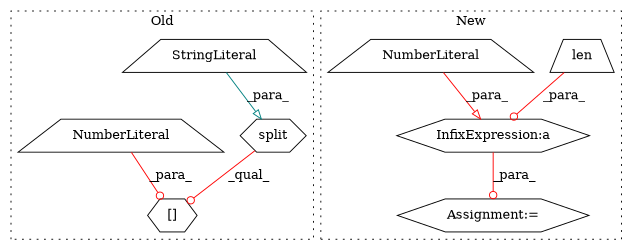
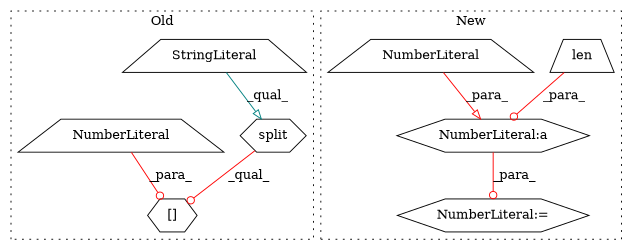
  digraph {
    node [a=32 l=1 shape=hexagon]
    edge [arrowhead=odot color=red]
    n1 [l="6,1" label=split s="6278,6287"]
    n2 [a=45 l=3 label=StringLiteral s=6284 shape=trapezium]
    n3 [a=2 l="16,1" label="[]" s="6273,6290"]
    n4 [a=34 label=NumberLiteral s=6289 shape=trapezium]
    n5 [l="4,1" label=len s="5963,5970" shape=trapezium]
-   n6 [a=27 l=3 label="InfixExpression:a" s=5971]
+   n6 [a=27 l=3 label="NumberLiteral:a" s=5971]
    n7 [a=34 label=NumberLiteral s=5974 shape=trapezium]
-   n8 [a=7 label="Assignment:=" s=5961]
+   n8 [a=7 label="NumberLiteral:=" s=5961]
    subgraph cluster_1 {
      label=Old
      style=dotted
      n1
      n2
      n3
      n4
    }
    subgraph cluster_2 {
      label=New
      style=dotted
      n5
      n6
      n7
      n8
    }
    n1 -> n3 [label=_qual_]
-   n2 -> n1 [arrowhead=onormal color=teal label=_para_]
+   n2 -> n1 [arrowhead=onormal color=teal label=_qual_]
    n4 -> n3 [label=_para_]
    n5 -> n6 [label=_para_]
    n6 -> n8 [label=_para_]
    n7 -> n6 [arrowhead=onormal label=_para_]
  }
